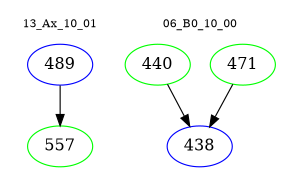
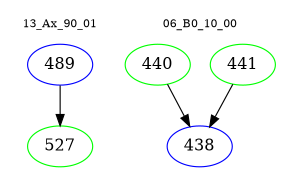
  digraph {
    node [color=green]
    edge [color=black]
    n1 [color=blue label=489]
-   n2 [label=557]
-   n3 [label=471]
+   n2 [label=527]
+   n3 [label=441]
    n4 [color=blue label=438]
    n5 [label=440]
    subgraph cluster_1 {
      color=white
      fontsize=10
-     label="13_Ax_10_01"
+     label="13_Ax_90_01"
      n1
      n2
    }
    subgraph cluster_2 {
      color=white
      fontsize=10
      label="06_B0_10_00"
      n3
      n4
      n5
    }
    n1 -> n2
    n3 -> n4
    n5 -> n4
  }
